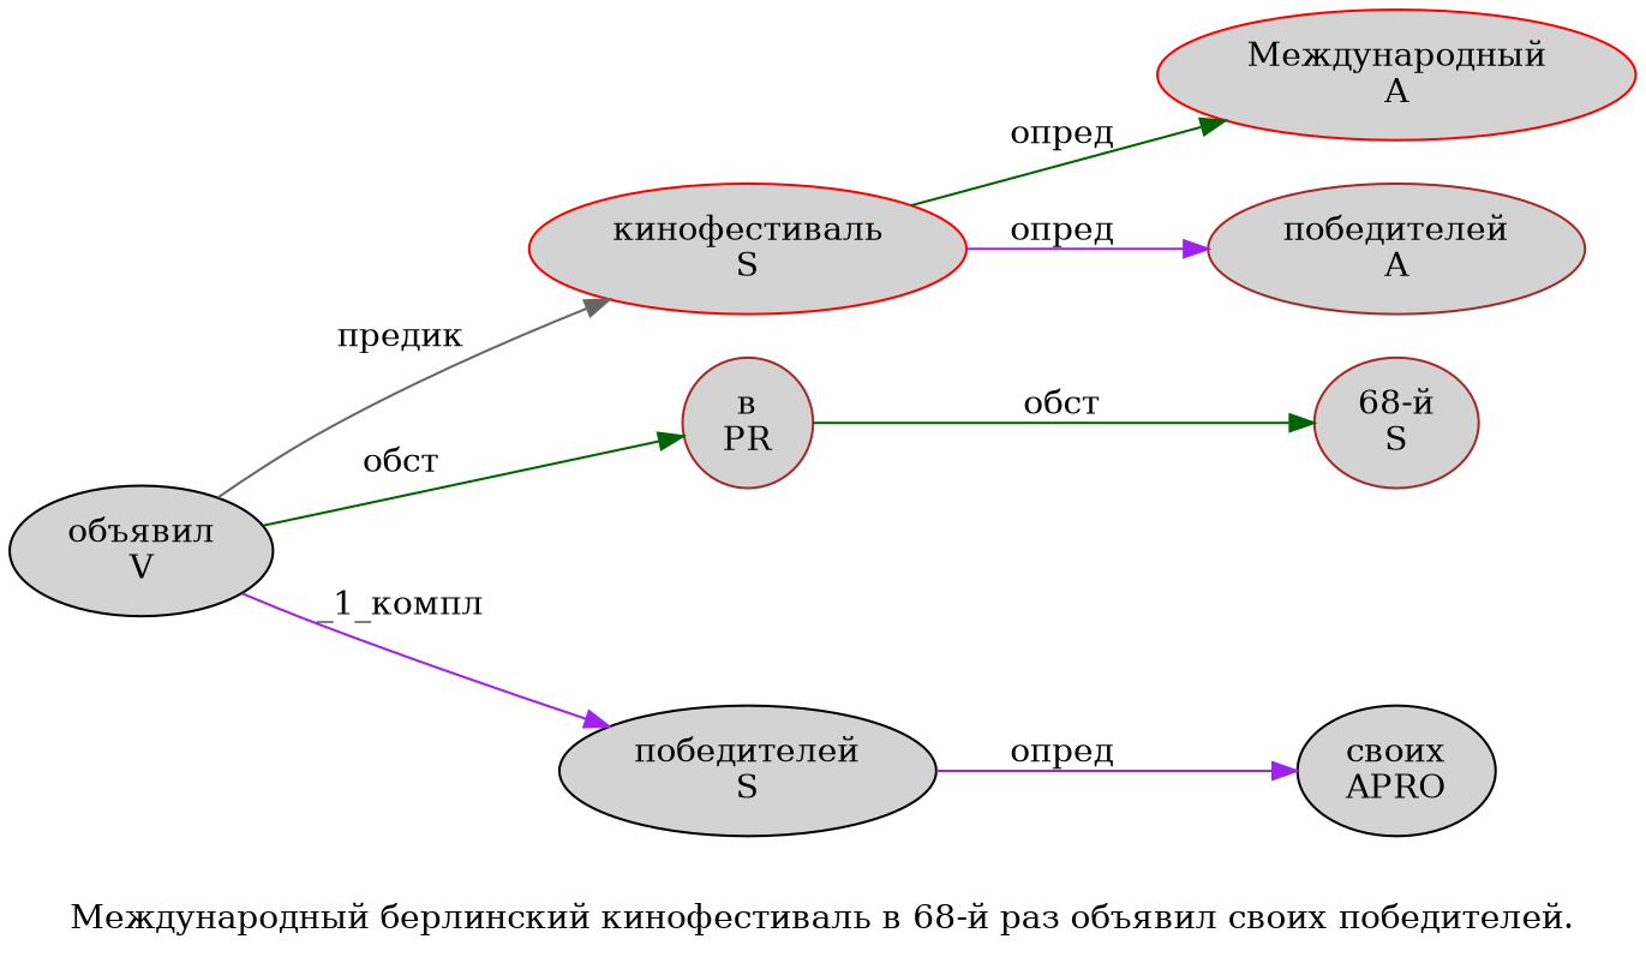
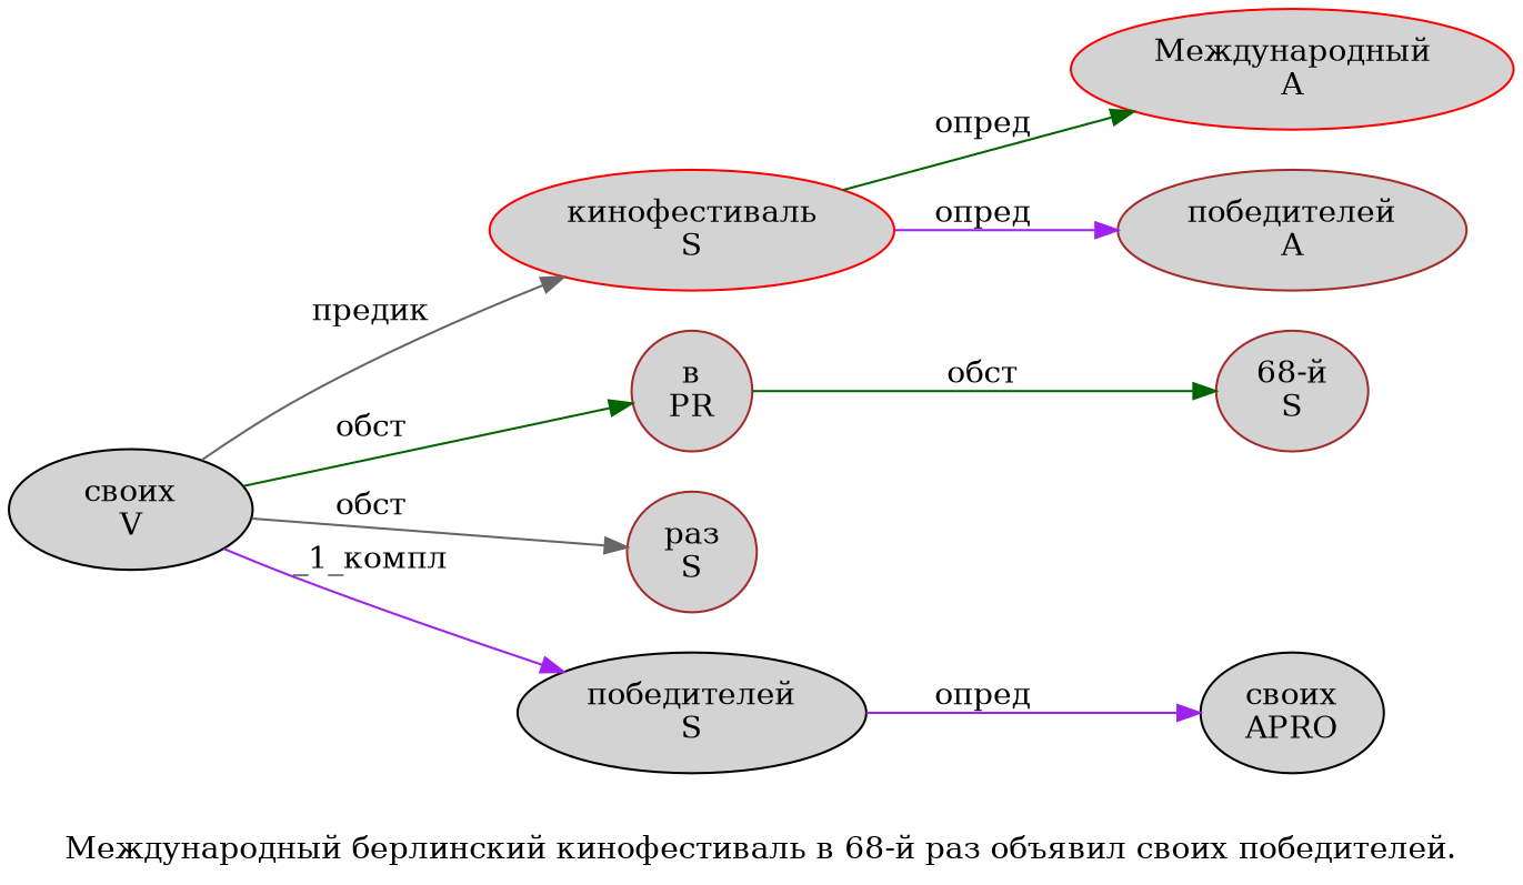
  digraph {
    label="Международный берлинский кинофестиваль в 68-й раз объявил своих победителей."
    rankdir=LR
    node [color=brown fillcolor=lightgray penwidth=1 shape=ellipse style=filled]
    edge [color=darkgreen]
    n1 [color=red label="Международный\nA"]
    n2 [label="победителей\nA"]
    n3 [color=red label="кинофестиваль\nS"]
    n4 [label="в\nPR"]
    n5 [label="68-й\nS"]
-   n7 [color=black label="объявил\nV"]
+   n6 [label="раз\nS"]
+   n7 [color=black label="своих\nV"]
    n8 [color=black label="победителей\nS"]
    n9 [color=black label="своих\nAPRO"]
    n3 -> n1 [label="опред"]
    n3 -> n2 [color=purple label="опред"]
    n4 -> n5 [label="обст"]
    n7 -> n3 [color=gray40 label="предик"]
    n7 -> n4 [label="обст"]
+   n7 -> n6 [color=gray40 label="обст"]
    n7 -> n8 [color=purple label="_1_компл"]
    n8 -> n9 [color=purple label="опред"]
  }
